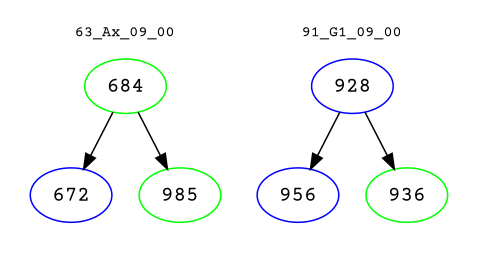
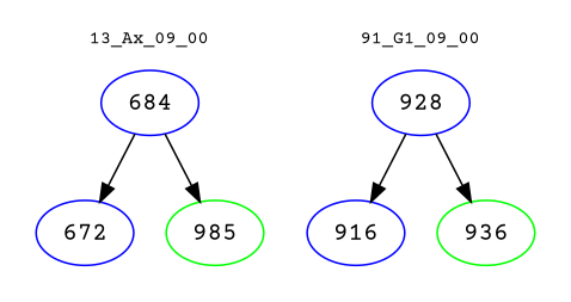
  digraph {
    fontname="Courier Prime"
    node [color=blue fontname="Courier Prime"]
    edge [color=black fontname="Courier Prime"]
-   n1 [color=green label=684]
+   n1 [label=684]
    n2 [label=672]
    n3 [color=green label=985]
    n4 [label=928]
-   n5 [label=956]
+   n5 [label=916]
    n6 [color=green label=936]
    subgraph cluster_1 {
      color=white
      fontsize=10
-     label="63_Ax_09_00"
+     label="13_Ax_09_00"
      n1
      n2
      n3
    }
    subgraph cluster_2 {
      color=white
      fontsize=10
      label="91_G1_09_00"
      n4
      n5
      n6
    }
    n1 -> n2
    n1 -> n3
    n4 -> n5
    n4 -> n6
  }
